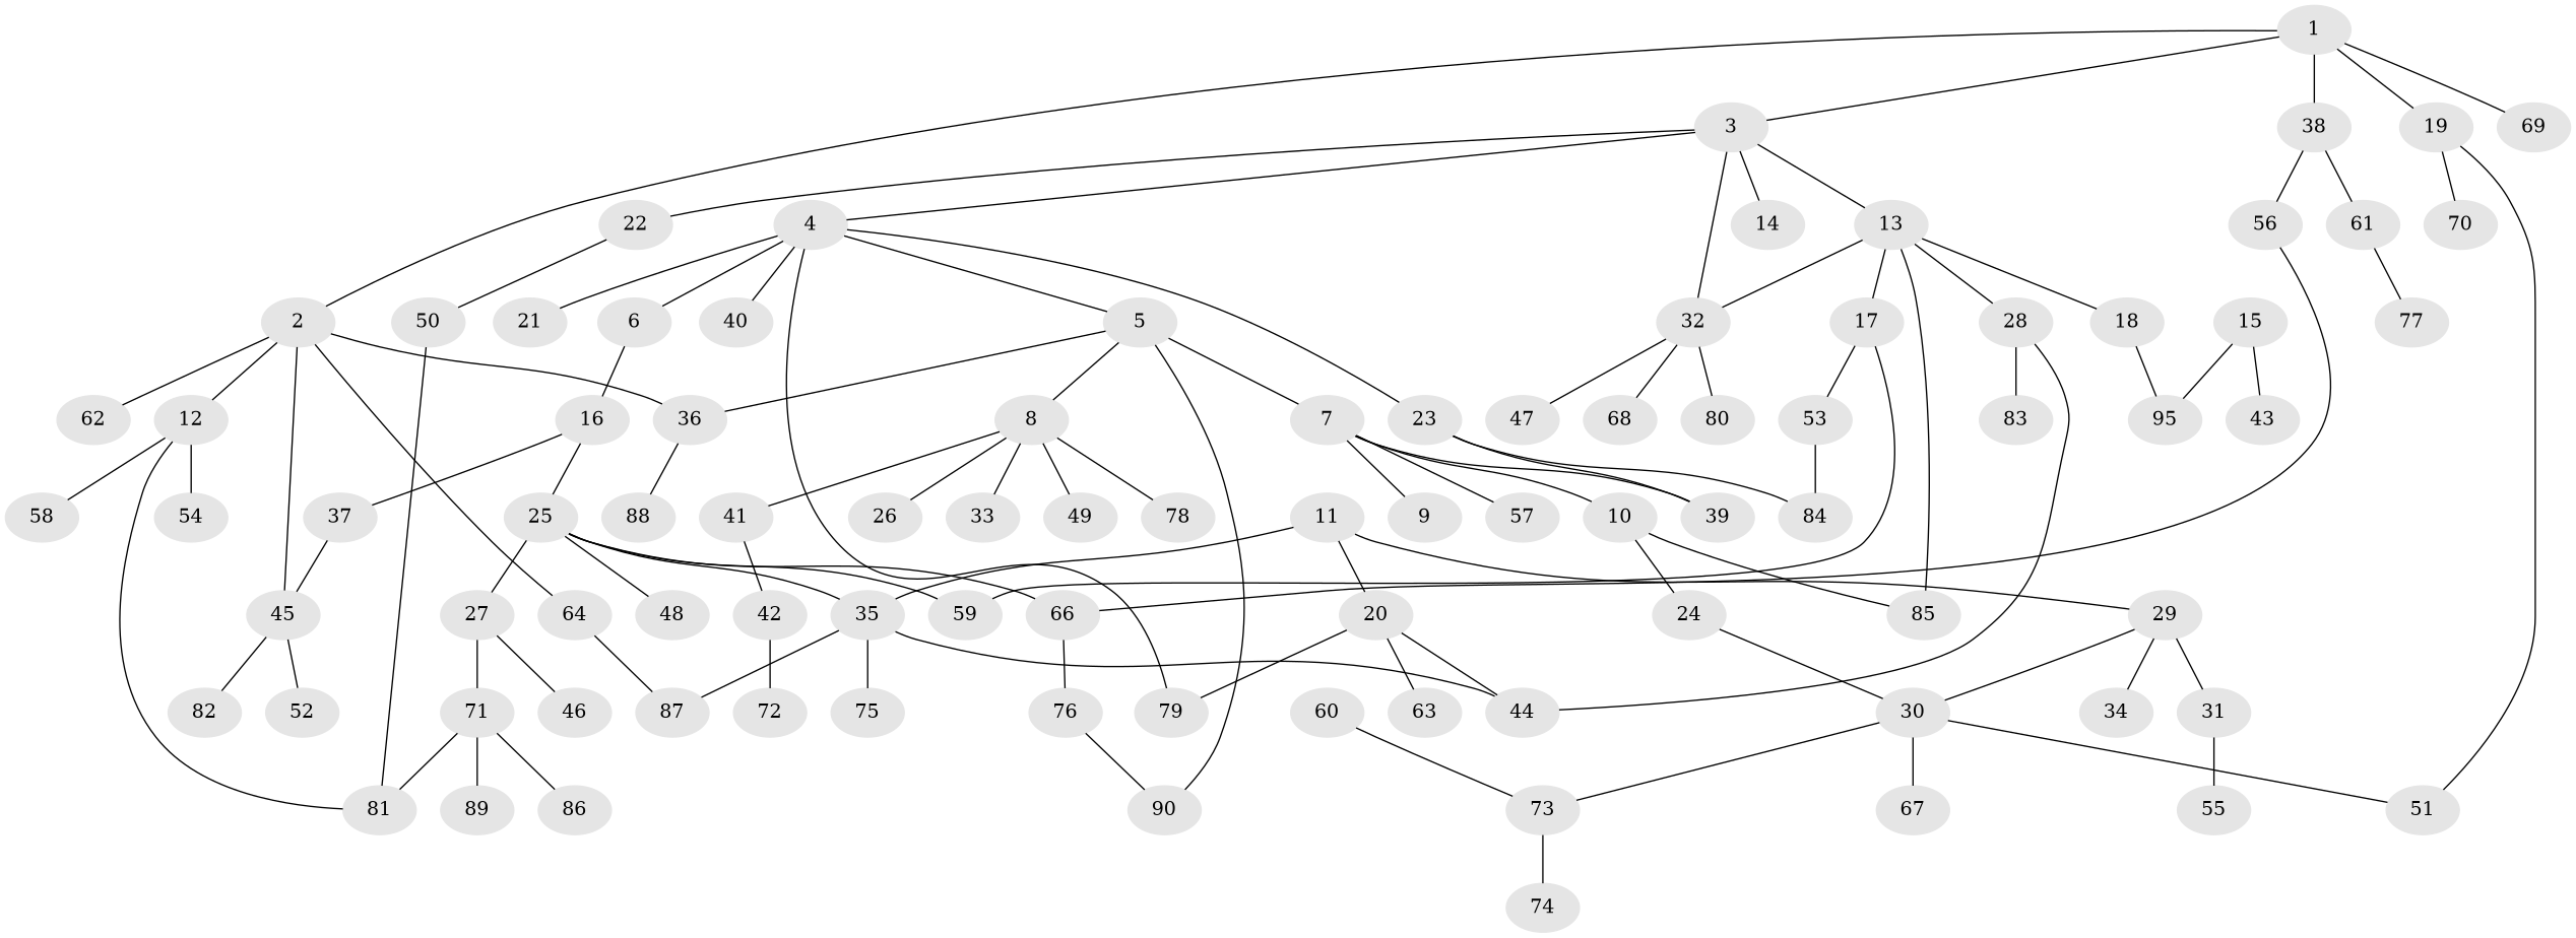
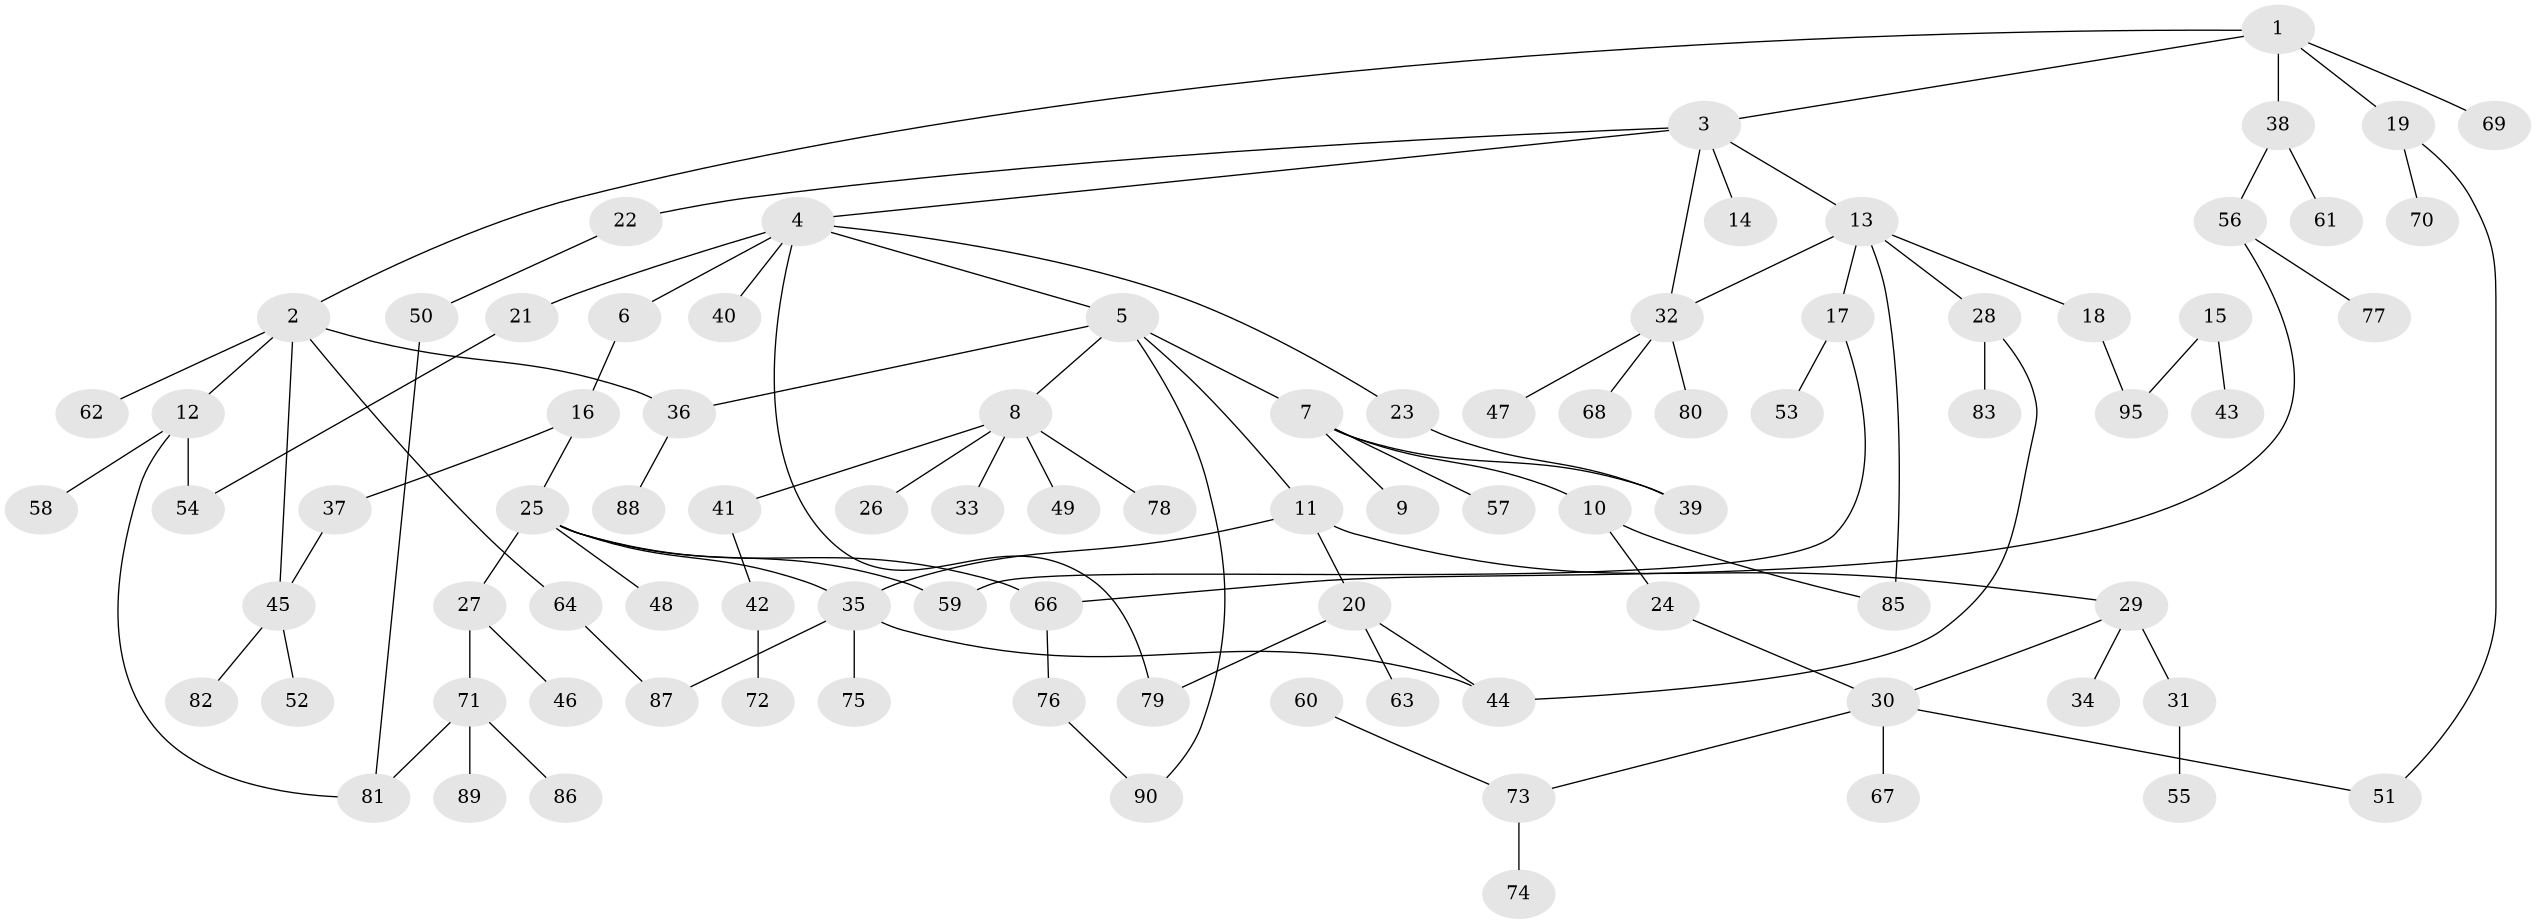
  graph {
    node [color=gray90 style=filled]
    1
    2
    3
    19
    38
    69
    12
    36
    45
    62
    64
    4
    13
    14
    22
    32
    51
    70
    56
    61
    54
    58
    81
    88
    52
    82
    87
    5
    6
    21
    23
    40
    79
    85
    17
    18
    28
    15
    43
    n40 [label=95]
    50
    11
    7
    8
    90
    16
    20
    29
    35
    39
-   84
    9
    10
    57
    26
    33
    41
    49
    78
    25
    37
    24
    42
    30
    44
    63
    31
    34
    75
    53
    59
    83
    47
    68
    80
    27
    48
    66
    67
    73
    46
    71
    76
    86
    89
    55
    74
    60
    77
    72
    1 -- 2
    1 -- 3
    1 -- 19
    1 -- 38
    1 -- 69
    2 -- 12
    2 -- 36
    2 -- 45
    2 -- 62
    2 -- 64
    3 -- 4
    3 -- 13
    3 -- 14
    3 -- 22
    3 -- 32
    19 -- 51
    19 -- 70
    38 -- 56
    38 -- 61
    12 -- 54
    12 -- 58
    12 -- 81
    36 -- 88
    45 -- 52
    45 -- 82
    64 -- 87
    4 -- 5
    4 -- 6
    4 -- 21
    4 -- 23
    4 -- 40
    4 -- 79
    13 -- 32
    13 -- 85
    13 -- 17
    13 -- 18
    13 -- 28
    22 -- 50
    32 -- 47
    32 -- 68
    32 -- 80
    56 -- 66
-   61 -- 77
+   56 -- 77
    5 -- 36
+   5 -- 11
    5 -- 7
    5 -- 8
    5 -- 90
    6 -- 16
+   21 -- 54
    23 -- 39
-   23 -- 84
    17 -- 53
    17 -- 59
    18 -- n40
    28 -- 44
    28 -- 83
    15 -- 43
    15 -- n40
    50 -- 81
    11 -- 20
    11 -- 29
    11 -- 35
    7 -- 39
    7 -- 9
    7 -- 10
    7 -- 57
    8 -- 26
    8 -- 33
    8 -- 41
    8 -- 49
    8 -- 78
    16 -- 25
    16 -- 37
    20 -- 79
    20 -- 44
    20 -- 63
    29 -- 30
    29 -- 31
    29 -- 34
    35 -- 87
    35 -- 44
    35 -- 75
    10 -- 85
    10 -- 24
    41 -- 42
    25 -- 35
    25 -- 59
    25 -- 27
    25 -- 48
    25 -- 66
    37 -- 45
    24 -- 30
    42 -- 72
    30 -- 51
    30 -- 67
    30 -- 73
    31 -- 55
-   53 -- 84
    27 -- 46
    27 -- 71
    66 -- 76
    73 -- 74
    71 -- 81
    71 -- 86
    71 -- 89
    76 -- 90
    60 -- 73
  }
